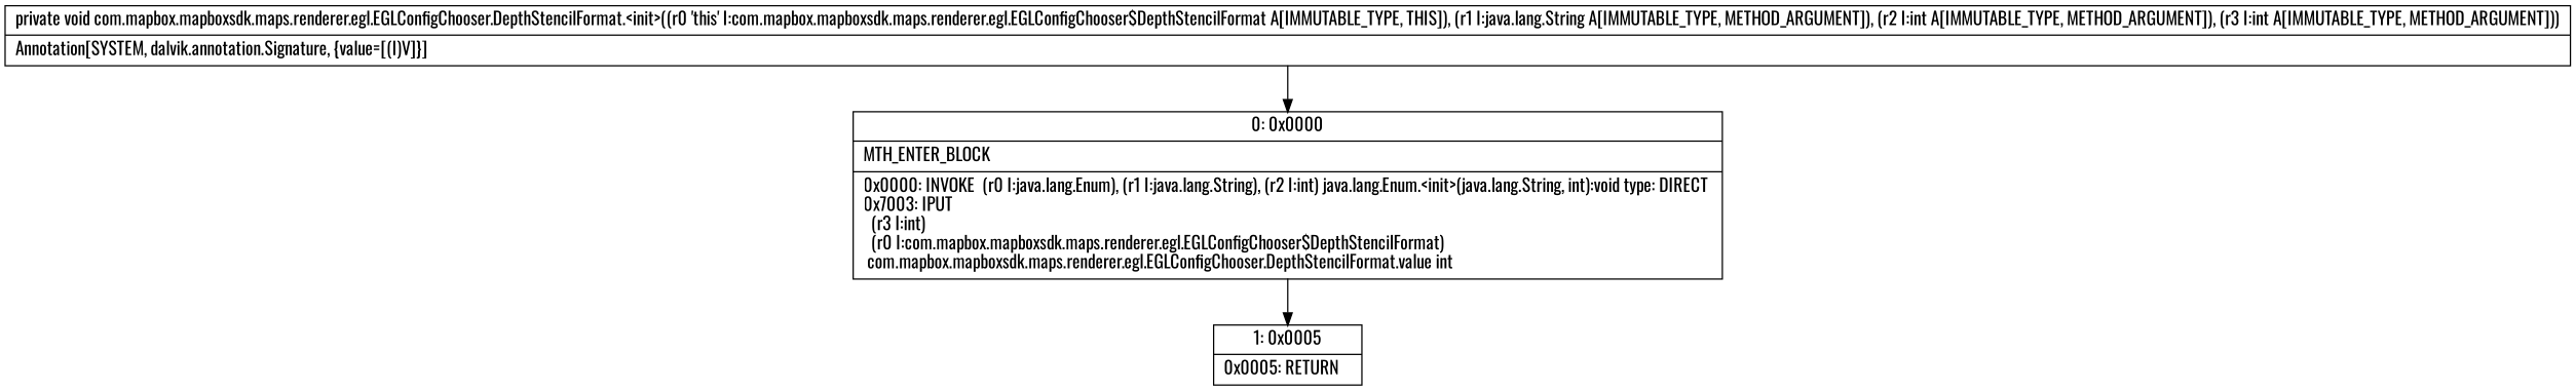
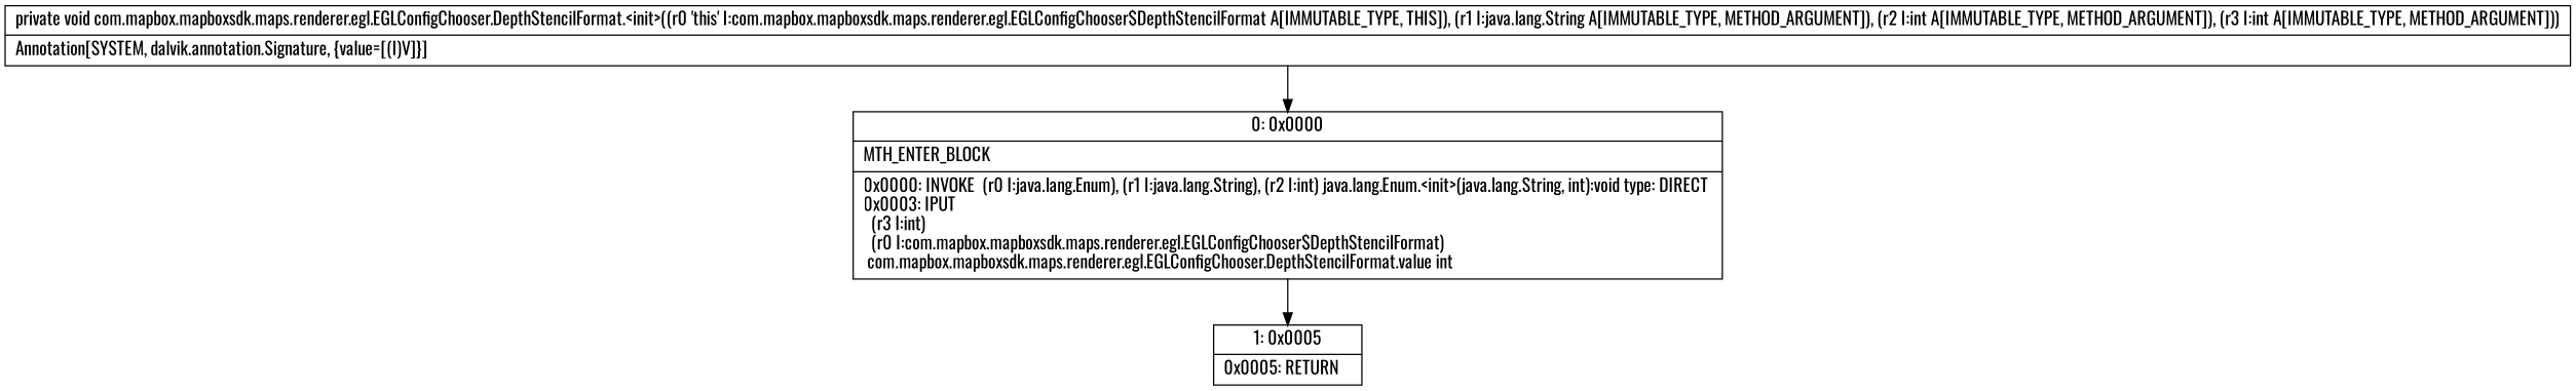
  digraph {
    fontname=Oswald
    node [shape=record fontname=Oswald]
    edge [fontname=Oswald]
-   n1 [label="{0\:\ 0x0000|MTH_ENTER_BLOCK\l|0x0000: INVOKE  (r0 I:java.lang.Enum), (r1 I:java.lang.String), (r2 I:int) java.lang.Enum.\<init\>(java.lang.String, int):void type: DIRECT \l0x7003: IPUT  \l  (r3 I:int)\l  (r0 I:com.mapbox.mapboxsdk.maps.renderer.egl.EGLConfigChooser$DepthStencilFormat)\l com.mapbox.mapboxsdk.maps.renderer.egl.EGLConfigChooser.DepthStencilFormat.value int \l}"]
+   n1 [label="{0\:\ 0x0000|MTH_ENTER_BLOCK\l|0x0000: INVOKE  (r0 I:java.lang.Enum), (r1 I:java.lang.String), (r2 I:int) java.lang.Enum.\<init\>(java.lang.String, int):void type: DIRECT \l0x0003: IPUT  \l  (r3 I:int)\l  (r0 I:com.mapbox.mapboxsdk.maps.renderer.egl.EGLConfigChooser$DepthStencilFormat)\l com.mapbox.mapboxsdk.maps.renderer.egl.EGLConfigChooser.DepthStencilFormat.value int \l}"]
    n2 [label="{1\:\ 0x0005|0x0005: RETURN   \l}"]
    n3 [label="{private void com.mapbox.mapboxsdk.maps.renderer.egl.EGLConfigChooser.DepthStencilFormat.\<init\>((r0 'this' I:com.mapbox.mapboxsdk.maps.renderer.egl.EGLConfigChooser$DepthStencilFormat A[IMMUTABLE_TYPE, THIS]), (r1 I:java.lang.String A[IMMUTABLE_TYPE, METHOD_ARGUMENT]), (r2 I:int A[IMMUTABLE_TYPE, METHOD_ARGUMENT]), (r3 I:int A[IMMUTABLE_TYPE, METHOD_ARGUMENT]))  | Annotation[SYSTEM, dalvik.annotation.Signature, \{value=[(I)V]\}]\l}"]
    n1 -> n2
    n3 -> n1
  }
